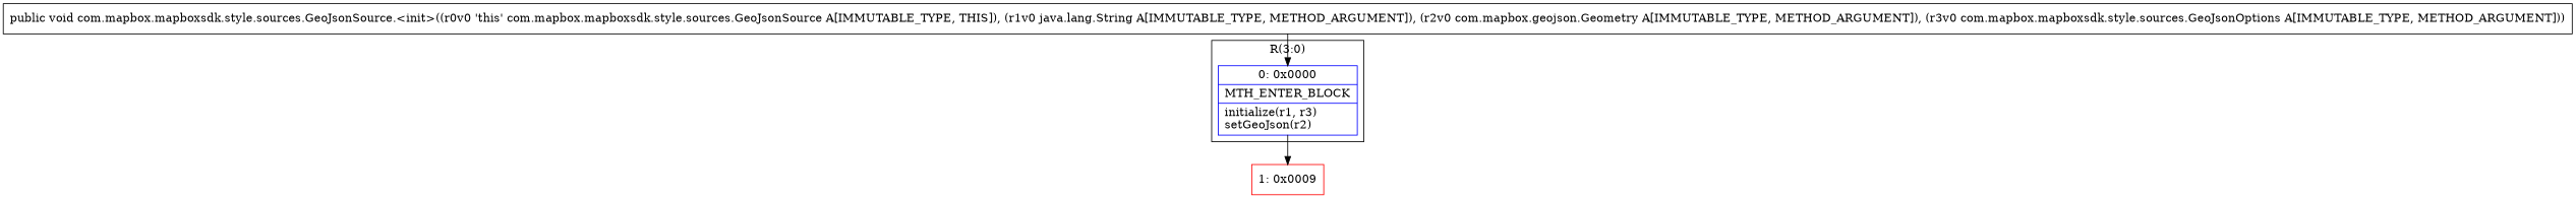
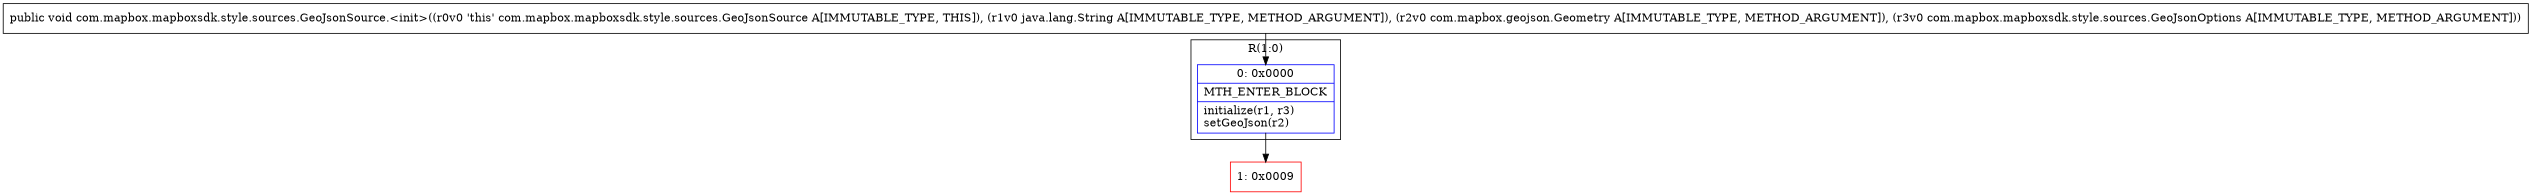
  digraph {
    node [shape=record]
    n1 [color=blue label="{0\:\ 0x0000|MTH_ENTER_BLOCK\l|initialize(r1, r3)\lsetGeoJson(r2)\l}"]
    n2 [color=red label="{1\:\ 0x0009}"]
    n3 [label="{public void com.mapbox.mapboxsdk.style.sources.GeoJsonSource.\<init\>((r0v0 'this' com.mapbox.mapboxsdk.style.sources.GeoJsonSource A[IMMUTABLE_TYPE, THIS]), (r1v0 java.lang.String A[IMMUTABLE_TYPE, METHOD_ARGUMENT]), (r2v0 com.mapbox.geojson.Geometry A[IMMUTABLE_TYPE, METHOD_ARGUMENT]), (r3v0 com.mapbox.mapboxsdk.style.sources.GeoJsonOptions A[IMMUTABLE_TYPE, METHOD_ARGUMENT])) }"]
    subgraph cluster_1 {
-     label="R(3:0)"
+     label="R(1:0)"
      n1
    }
    n1 -> n2
    n3 -> n1
  }
